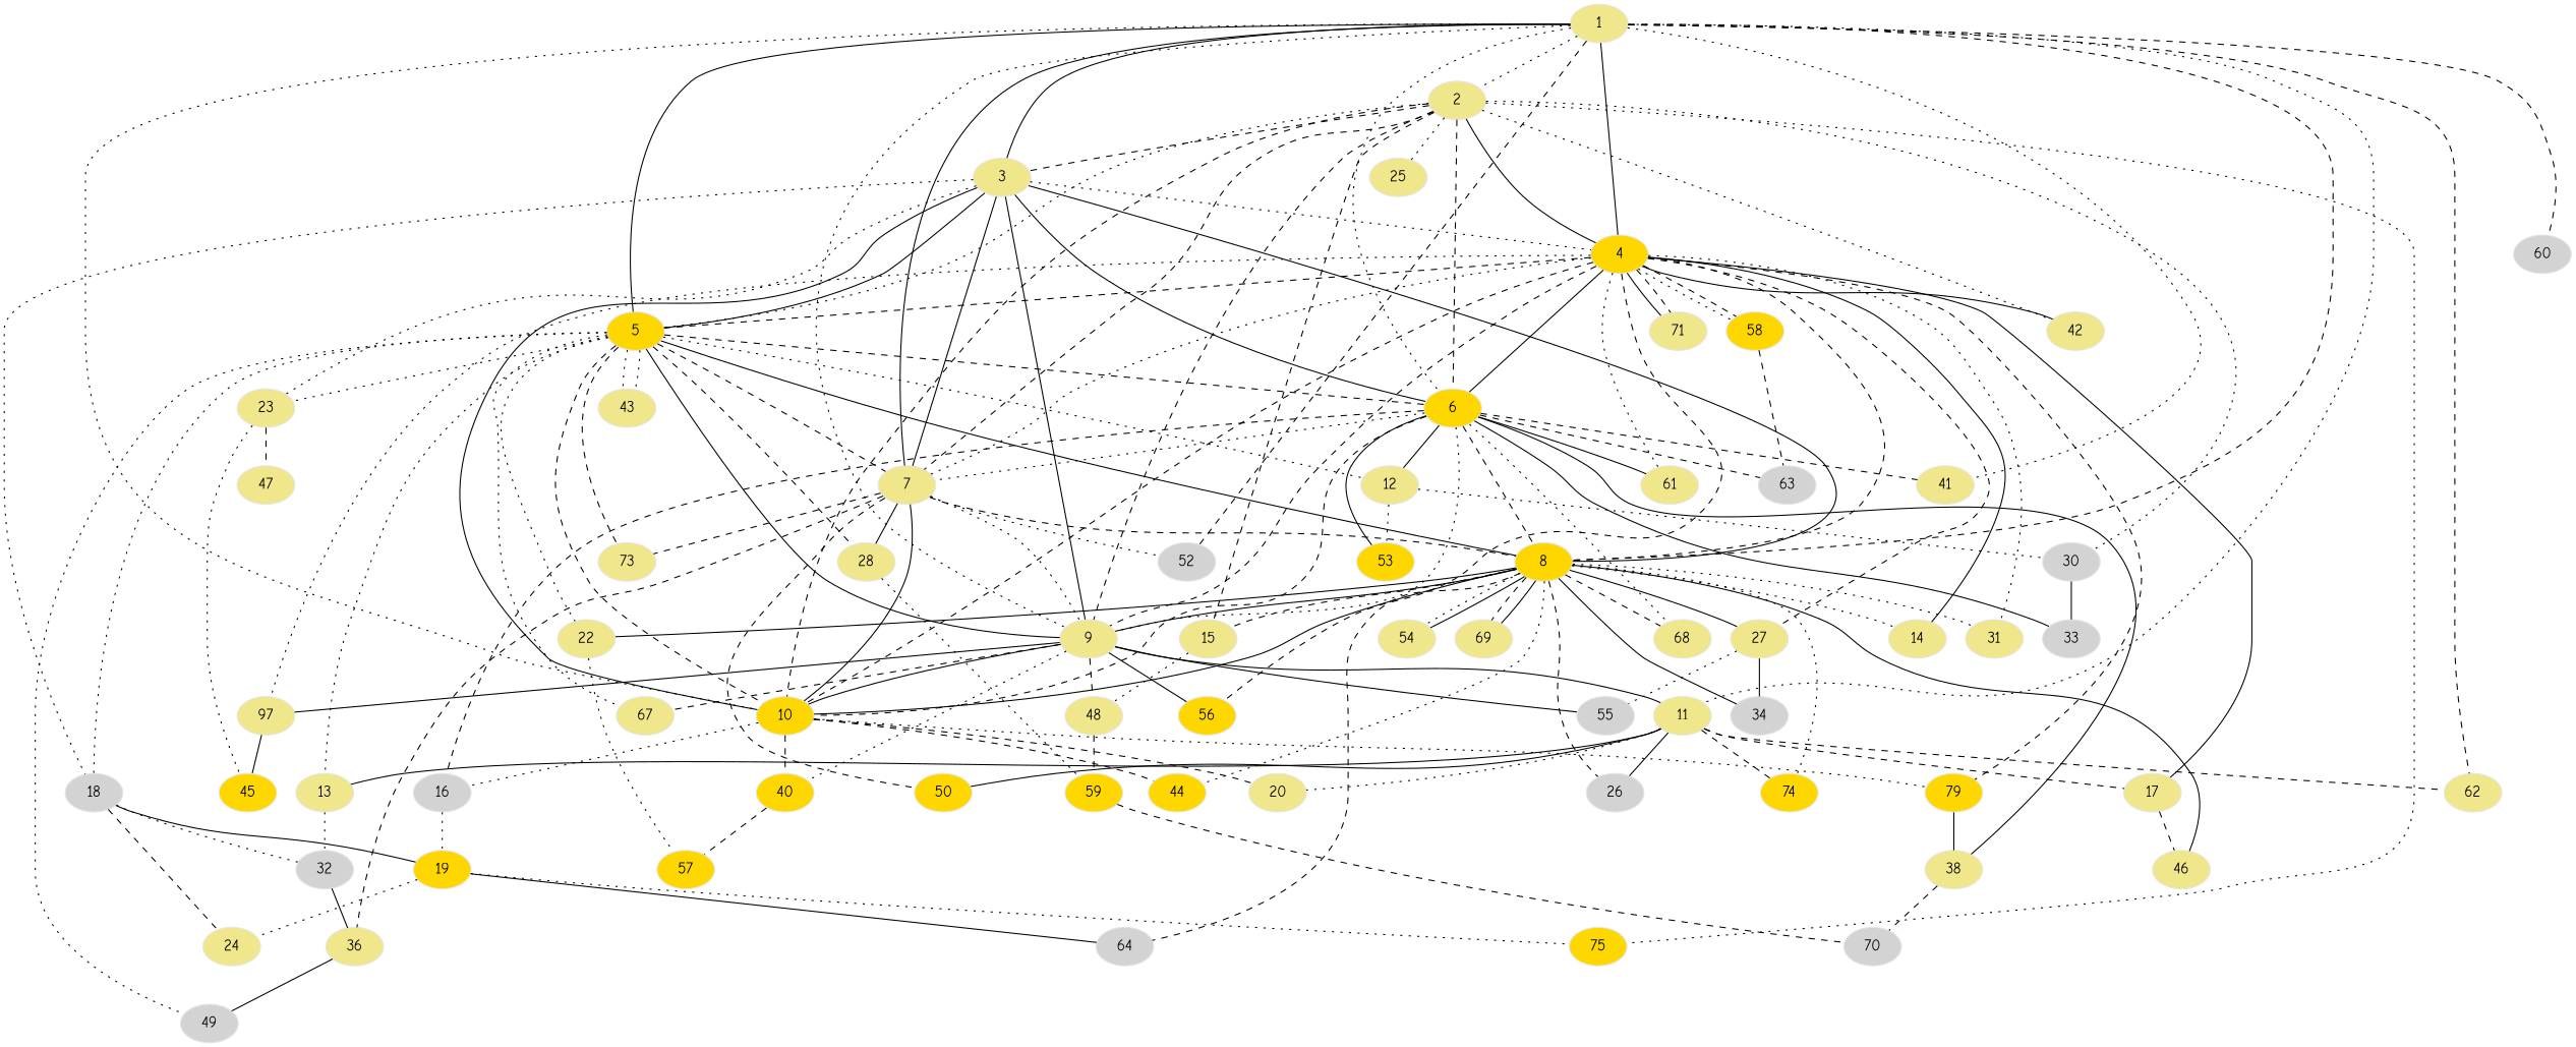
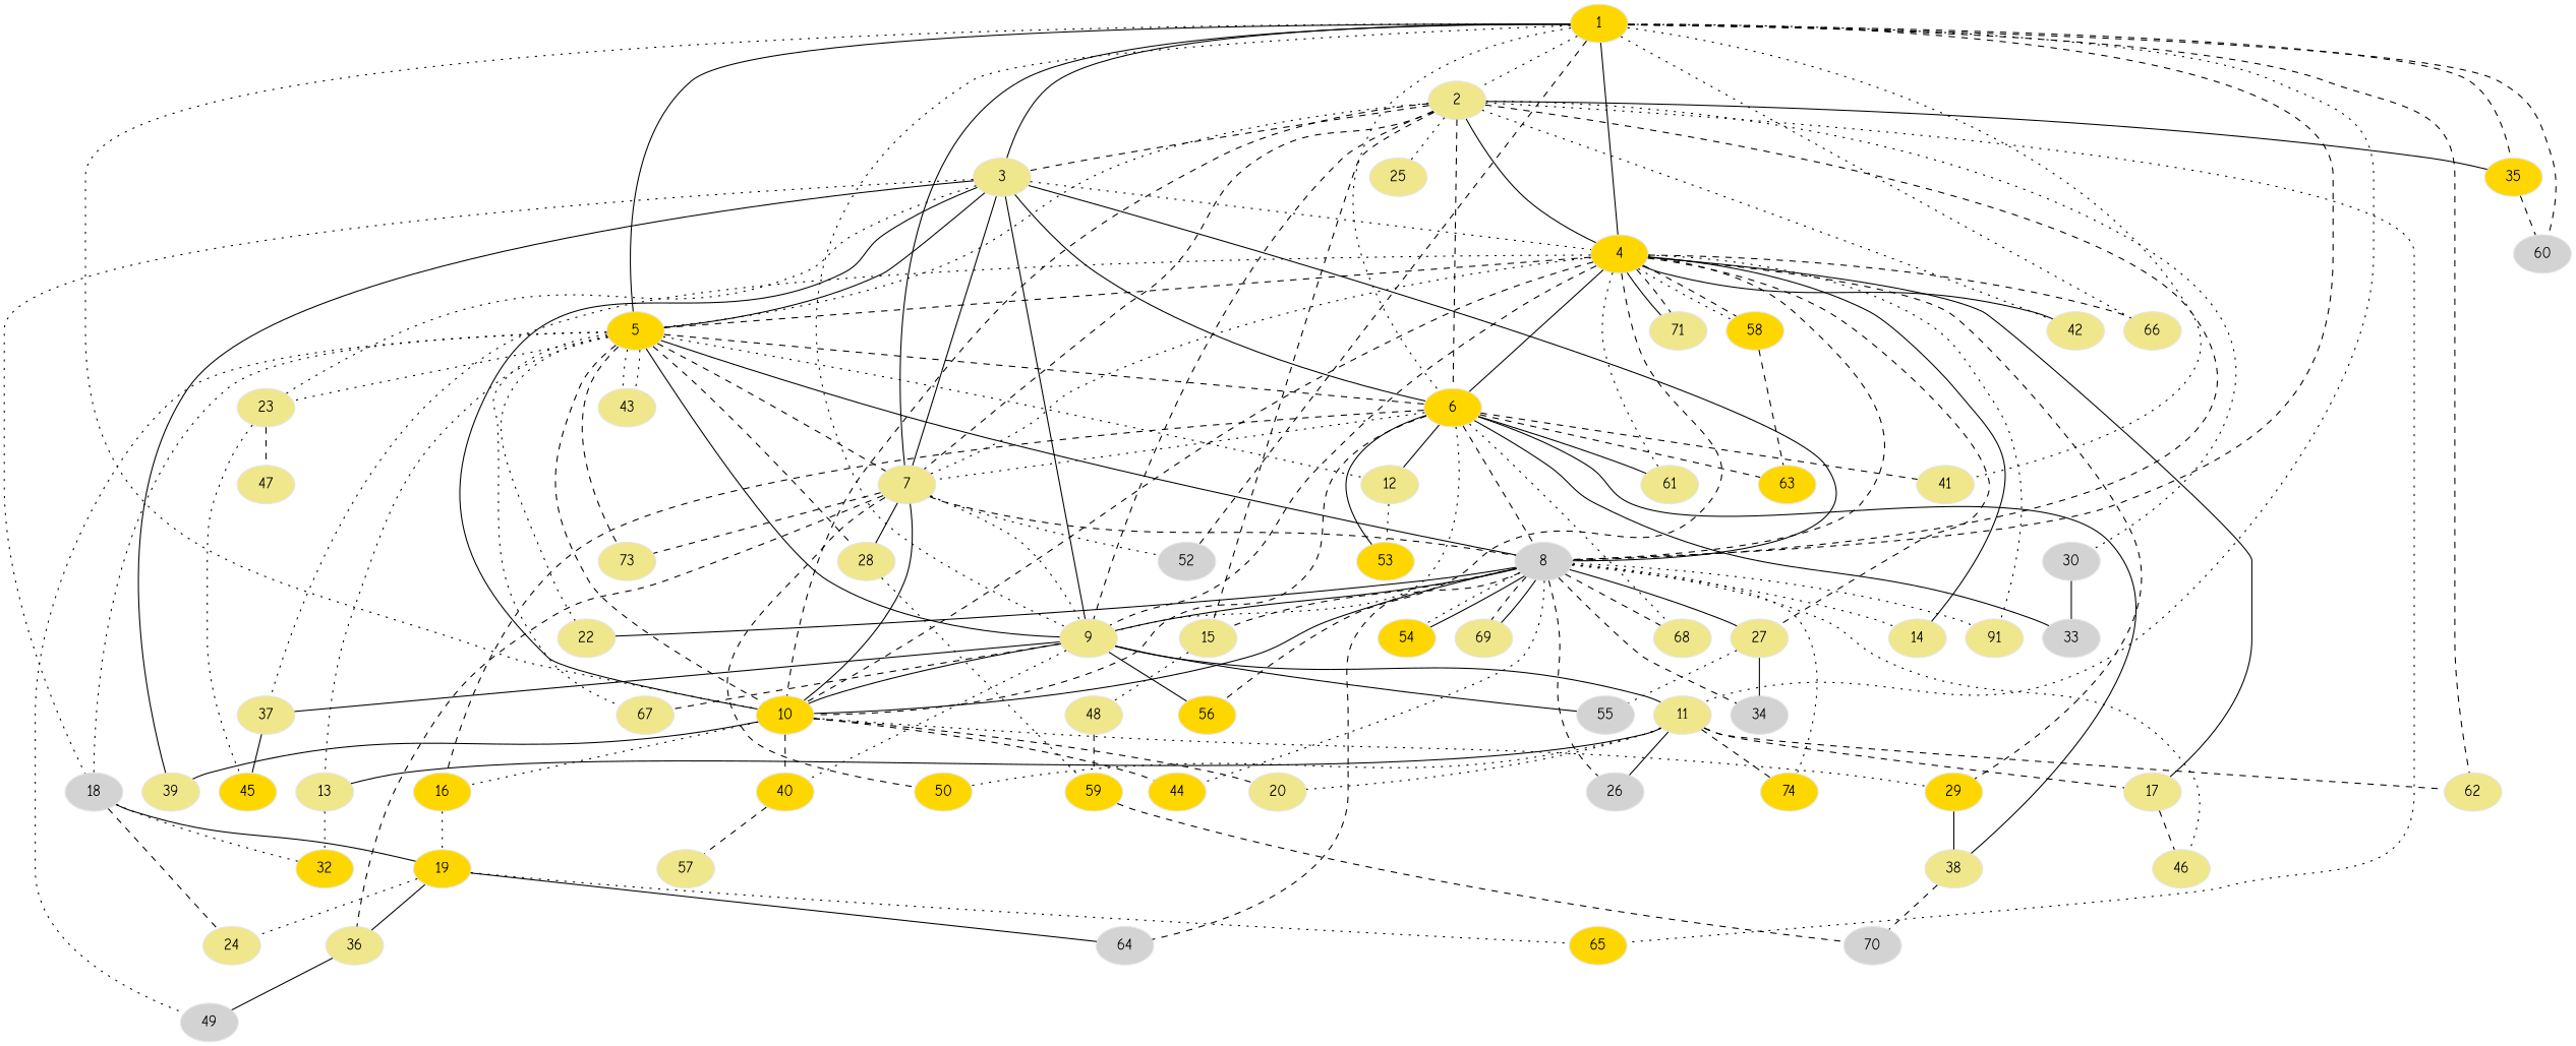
  graph {
    fontname="Comic Neue"
    node [color=gray90 fillcolor=khaki fontname="Comic Neue" style=filled]
    edge [fontname="Comic Neue" style=dashed]
-   1
+   1 [fillcolor=gold]
    2
    3
    4 [fillcolor=gold]
    5 [fillcolor=gold]
    6 [fillcolor=gold]
    7
-   8 [fillcolor=gold]
+   8 [fillcolor=lightgrey]
    9
    10 [fillcolor=gold]
    11
+   35 [fillcolor=gold]
    41
    52 [fillcolor=lightgrey]
    60 [fillcolor=lightgrey]
    62
+   66
    15
    25
    30 [fillcolor=lightgrey]
    42
-   65 [fillcolor=gold label=75]
+   65 [fillcolor=gold]
    18 [fillcolor=lightgrey]
    23
+   39
    14
    17
    27
-   29 [fillcolor=gold label=79]
-   31
-   37 [label=97]
+   29 [fillcolor=gold]
+   31 [label=91]
+   37
    56 [fillcolor=gold]
    58 [fillcolor=gold]
    61
    71
    12
    13
    22
    28
    43
    49 [fillcolor=lightgrey]
    67
    73
-   16 [fillcolor=lightgrey]
+   16 [fillcolor=gold]
    33 [fillcolor=lightgrey]
    38
    53 [fillcolor=gold]
-   63 [fillcolor=lightgrey]
+   63 [fillcolor=gold]
    68
    36
    50 [fillcolor=gold]
    26 [fillcolor=lightgrey]
    34 [fillcolor=lightgrey]
    44 [fillcolor=gold]
    46
-   54
+   54 [fillcolor=gold]
    64 [fillcolor=lightgrey]
    69
    n59 [fillcolor=gold label=74]
    40 [fillcolor=gold]
    48
    55 [fillcolor=lightgrey]
    20
-   32 [fillcolor=lightgrey]
+   32 [fillcolor=gold]
    19 [fillcolor=gold]
    24
    47
    45 [fillcolor=gold]
-   57 [fillcolor=gold]
+   57
    59 [fillcolor=gold]
    70 [fillcolor=lightgrey]
    1 -- 2 [style=dotted]
    1 -- 3 [style=solid]
    1 -- 4 [style=solid]
    1 -- 5 [style=solid]
    1 -- 6 [style=dotted]
    1 -- 7 [style=solid]
    1 -- 8
    1 -- 9 [style=dotted]
    1 -- 10 [style=dotted]
    1 -- 11 [style=dotted]
+   1 -- 35
    1 -- 41 [style=dotted]
    1 -- 52
    1 -- 60
    1 -- 62
+   1 -- 66 [style=dotted]
    2 -- 3
    2 -- 4 [style=solid]
    2 -- 5 [style=dotted]
    2 -- 6
    2 -- 7
+   2 -- 8
    2 -- 9
    2 -- 10
+   2 -- 35 [style=solid]
    2 -- 15
    2 -- 25 [style=dotted]
    2 -- 30 [style=dotted]
    2 -- 42 [style=dotted]
    2 -- 65 [style=dotted]
    3 -- 4 [style=dotted]
    3 -- 5 [style=solid]
    3 -- 6 [style=solid]
    3 -- 7 [style=solid]
    3 -- 8 [style=solid]
    3 -- 9 [style=solid]
    3 -- 10 [style=solid]
    3 -- 18 [style=dotted]
    3 -- 23 [style=dotted]
+   3 -- 39 [style=solid]
    4 -- 5
    4 -- 6 [style=solid]
    4 -- 7 [style=dotted]
    4 -- 8
    4 -- 9
    4 -- 10
+   4 -- 66
    4 -- 42 [style=solid]
    4 -- 14 [style=solid]
    4 -- 17 [style=solid]
    4 -- 27
    4 -- 29
    4 -- 31 [style=dotted]
    4 -- 37 [style=dotted]
    4 -- 56
    4 -- 58 [style=dotted]
    4 -- 58
    4 -- 61 [style=dotted]
    4 -- 71 [style=solid]
    4 -- 71
    5 -- 6
    5 -- 7
    5 -- 8 [style=solid]
    5 -- 9 [style=solid]
    5 -- 10
    5 -- 18 [style=dotted]
    5 -- 23 [style=dotted]
    5 -- 12 [style=dotted]
    5 -- 13 [style=dotted]
    5 -- 22 [style=dotted]
    5 -- 28
    5 -- 43 [style=dotted]
    5 -- 43 [style=dotted]
    5 -- 49 [style=dotted]
    5 -- 67 [style=dotted]
    5 -- 73
    6 -- 7 [style=dotted]
    6 -- 8
    6 -- 9 [style=dotted]
    6 -- 10
    6 -- 41
    6 -- 61 [style=solid]
    6 -- 12 [style=solid]
    6 -- 16
    6 -- 33 [style=solid]
    6 -- 38 [style=solid]
    6 -- 53 [style=solid]
    6 -- 63
    6 -- 68 [style=dotted]
    7 -- 8
    7 -- 9 [style=dotted]
    7 -- 10 [style=solid]
    7 -- 52 [style=dotted]
    7 -- 28 [style=solid]
    7 -- 73
    7 -- 36
    7 -- 50
    8 -- 9 [style=solid]
    8 -- 10 [style=solid]
    8 -- 15
    8 -- 14 [style=dotted]
    8 -- 27 [style=solid]
    8 -- 31 [style=dotted]
    8 -- 22 [style=solid]
    8 -- 68
    8 -- 26
-   8 -- 34 [style=solid]
+   8 -- 34
    8 -- 44 [style=dotted]
-   8 -- 46 [style=solid]
+   8 -- 46 [style=dotted]
    8 -- 54 [style=dotted]
    8 -- 54 [style=solid]
    8 -- 64
    8 -- 69
    8 -- 69 [style=solid]
    8 -- n59 [style=dotted]
    9 -- 10 [style=solid]
    9 -- 11 [style=solid]
    9 -- 37 [style=solid]
    9 -- 56 [style=solid]
    9 -- 67
    9 -- 40 [style=dotted]
-   9 -- 48
    9 -- 55 [style=solid]
+   10 -- 39 [style=solid]
    10 -- 29 [style=dotted]
    10 -- 16 [style=dotted]
    10 -- 44
    10 -- 40
    10 -- 20
    11 -- 62
    11 -- 17
    11 -- 13 [style=solid]
-   11 -- 50 [style=solid]
+   11 -- 50 [style=dotted]
    11 -- 26 [style=solid]
    11 -- n59
    11 -- 20 [style=dotted]
+   35 -- 60
    15 -- 48 [style=dotted]
    30 -- 33 [style=solid]
    18 -- 32 [style=dotted]
    18 -- 19 [style=solid]
    18 -- 24
    23 -- 47
    23 -- 45 [style=dotted]
    17 -- 46
    27 -- 34 [style=solid]
    27 -- 55 [style=dotted]
    29 -- 38 [style=solid]
    37 -- 45 [style=solid]
    58 -- 63
-   12 -- 30 [style=dotted]
    12 -- 53 [style=dotted]
    13 -- 32 [style=dotted]
-   22 -- 57 [style=dotted]
    28 -- 59 [style=dotted]
    16 -- 19 [style=dotted]
    38 -- 70
    36 -- 49 [style=solid]
    40 -- 57
    48 -- 59
    19 -- 65 [style=dotted]
-   32 -- 36 [style=solid]
+   19 -- 36 [style=solid]
    19 -- 64 [style=solid]
    19 -- 24 [style=dotted]
    59 -- 70
  }
